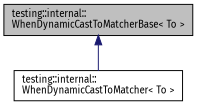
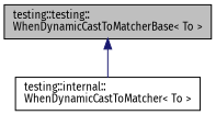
  digraph {
    fontname="Fira Sans"
    node [color=black fontname="Fira Sans" fontsize=10 shape=record style=filled]
-   n1 [fillcolor=grey75 fontcolor=black height=0.2 label="testing::internal::\lWhenDynamicCastToMatcherBase\< To \>" width=0.4]
+   n1 [fillcolor=grey75 fontcolor=black height=0.2 label="testing::testing::\lWhenDynamicCastToMatcherBase\< To \>" width=0.4]
    n2 [fillcolor=white height=0.2 label="testing::internal::\lWhenDynamicCastToMatcher\< To \>" width=0.4]
    n1 -> n2 [color=midnightblue dir=back fontname="Fira Sans" fontsize=10 labelfontname=Helvetica labelfontsize=10 style=solid]
  }
